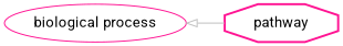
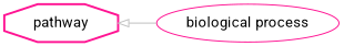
  digraph {
    fontsize=32
    penwidth=5
    rankdir=LR
    fontname=Roboto
    node [color=deeppink fontname=Roboto]
    n1 [label=" pathway " shape=octagon style=bold]
    "biological process" [shape=ellipse]
-   "biological process" -> n1 [arrowtail=onormal color=gray dir=back fontcolor=darkgray style=solid fontname=Roboto]
+   n1 -> "biological process" [arrowtail=onormal color=gray dir=back fontcolor=darkgray style=solid fontname=Roboto]
  }
